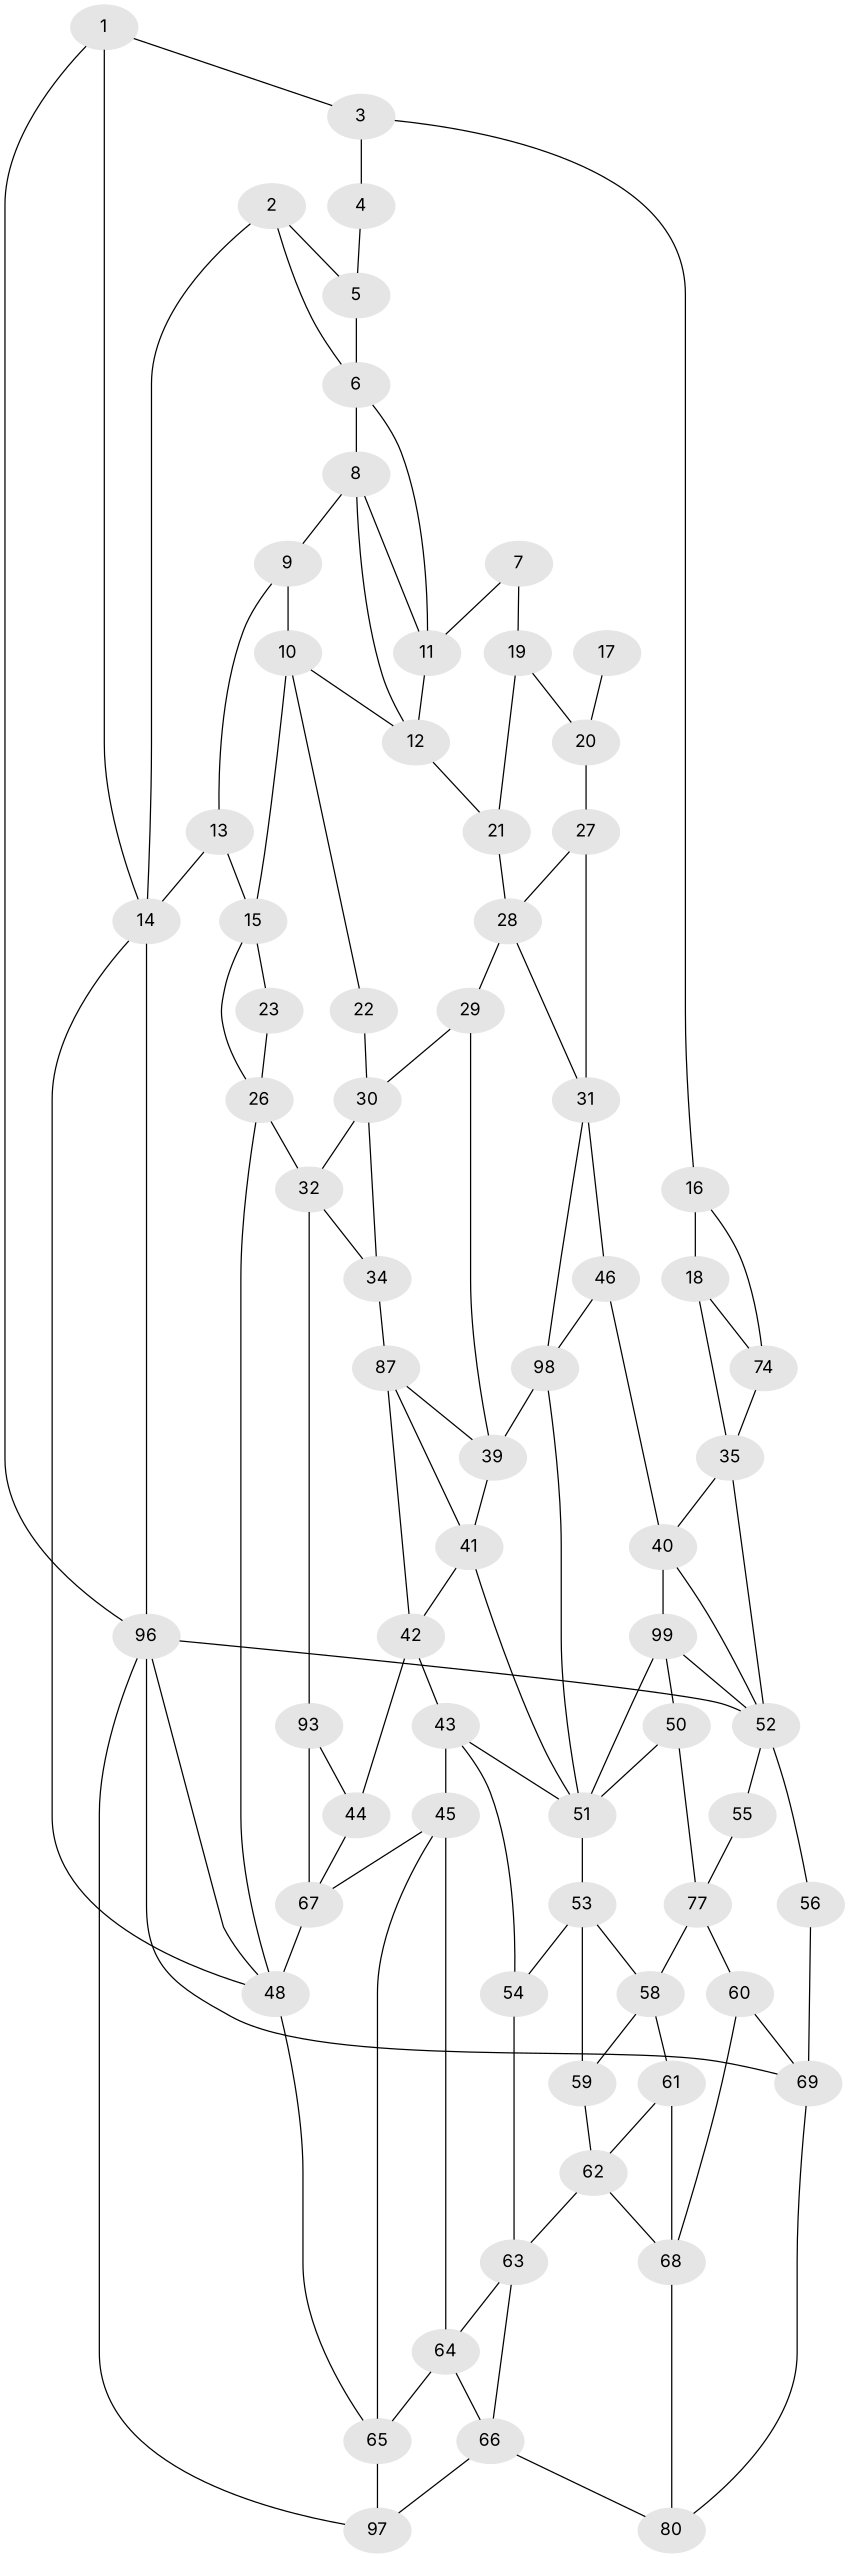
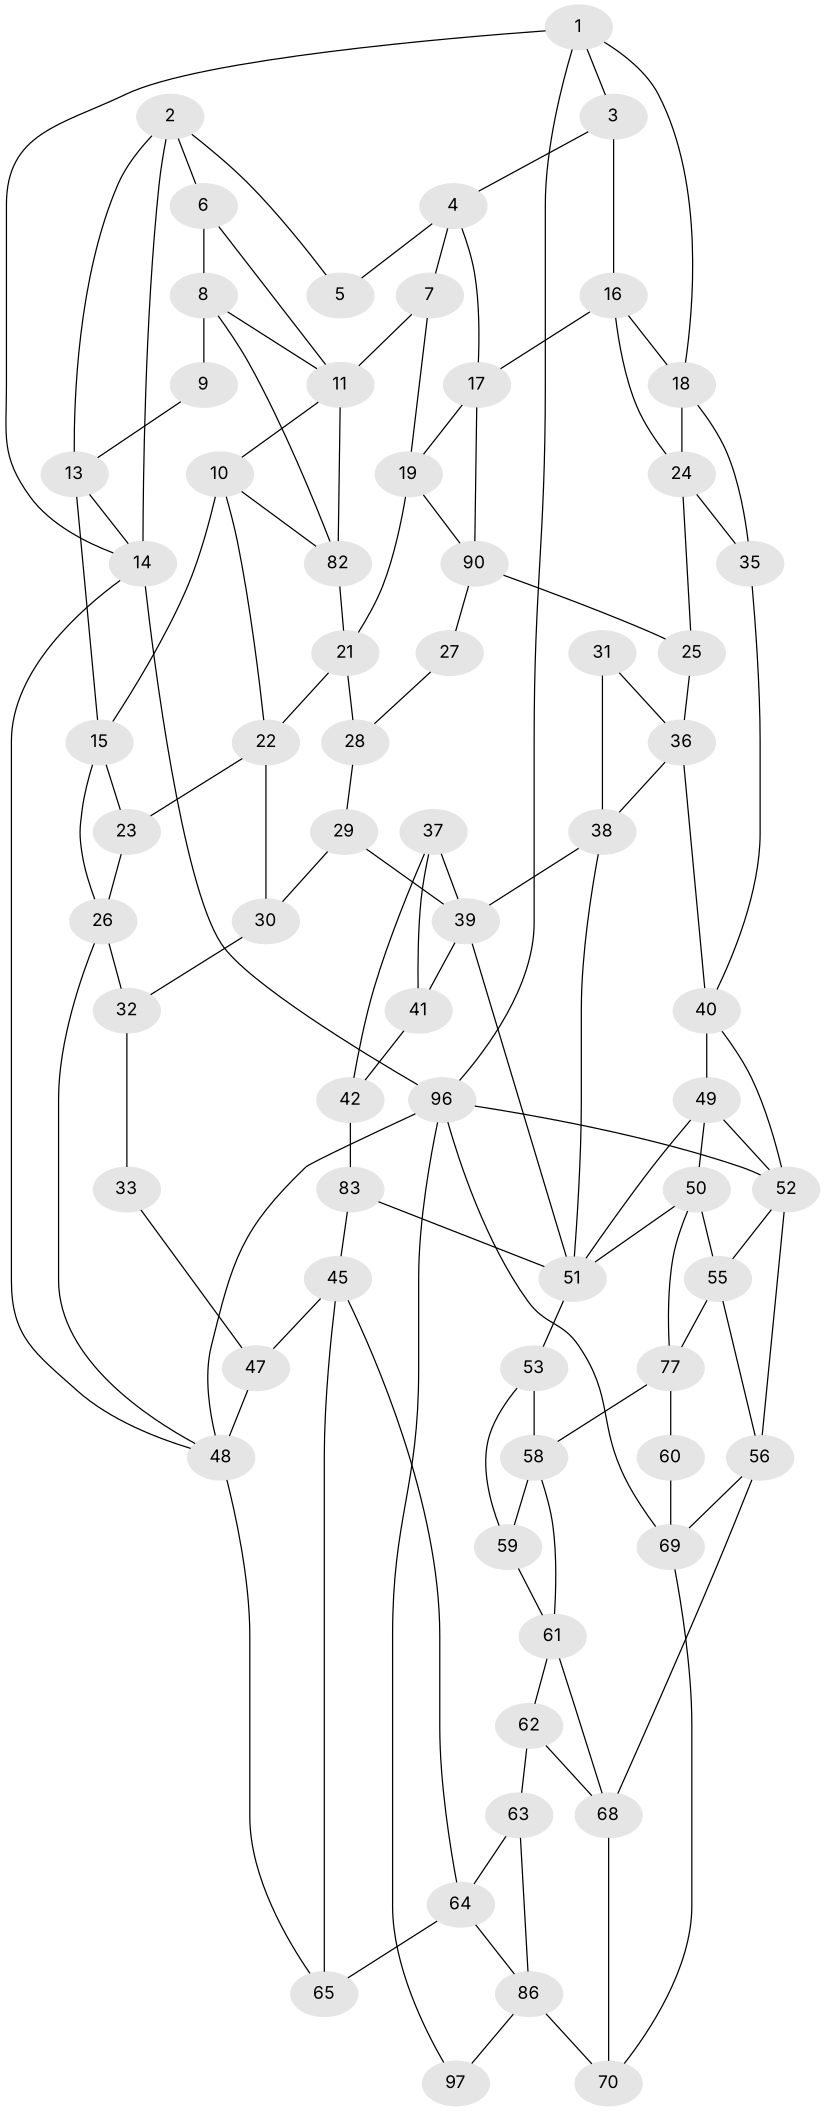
  graph {
    fontname=Inter
    node [color=gray90 fontname=Inter style=filled]
    edge [fontname=Inter weight=1.0]
    1
    3
    14
    18
    n5 [label=96]
    4
    16
    48
-   24 [label=74]
+   24
    35
    52
    n12 [label=97]
    69
    2
    5
    6
    13
    8
    11
    15
    7
    17
    19
-   20
+   20 [label=90]
    9
-   12
+   12 [label=82]
    21
    10
    22
    23
    26
    30
    28
    65
    32
+   25
    27
    40
-   36 [label=46]
+   36
    31
    29
-   34
-   38 [label=98]
-   33 [label=93]
+   38
+   33
    39
    41
-   37 [label=87]
+   37
    51
-   44
-   47 [label=67]
+   47
    42
-   49 [label=99]
+   49
    55
    56
-   43
+   43 [label=83]
    53
    50
    45
-   54
    64
    63
-   66
-   70 [label=80]
+   66 [label=86]
+   70
    n64 [label=77]
    58
    60
    59
    61
    68
    62
    1 -- 3
    1 -- 14
+   1 -- 18
    1 -- n5
    3 -- 4
    3 -- 16
    14 -- n5
    14 -- 48
    18 -- 24
    18 -- 35
    n5 -- 48
    n5 -- 52
    n5 -- n12
    n5 -- 69
    4 -- 5
+   4 -- 7
+   4 -- 17
    16 -- 18
    16 -- 24
+   16 -- 17
    48 -- 65
    24 -- 35
-   35 -- 52
+   24 -- 25
    35 -- 40
    52 -- 55
    52 -- 56
    69 -- 70
    2 -- 14
    2 -- 5
    2 -- 6
-   5 -- 6
+   2 -- 13
    6 -- 8
    6 -- 11
    13 -- 14
    13 -- 15
    8 -- 11
    8 -- 9
    8 -- 12
    11 -- 12
    15 -- 23
    15 -- 26
    7 -- 11
    7 -- 19
+   17 -- 19
    17 -- 20
    19 -- 20
    19 -- 21
+   20 -- 25
    20 -- 27
    9 -- 13
-   9 -- 10
+   11 -- 10
    12 -- 21
+   21 -- 22
    21 -- 28
    10 -- 15
    10 -- 12
    10 -- 22
+   22 -- 23
    22 -- 30
    23 -- 26
    26 -- 48
    26 -- 32
    30 -- 32
-   30 -- 34
-   28 -- 31
    28 -- 29
-   65 -- n12
-   32 -- 34
    32 -- 33
+   25 -- 36
    27 -- 28
-   27 -- 31
    40 -- 52
    40 -- 49 [weight=2.0]
    36 -- 40
    36 -- 38
    31 -- 36
    31 -- 38
    29 -- 30
    29 -- 39
-   34 -- 37
    38 -- 39
    38 -- 51
-   33 -- 44
    33 -- 47
    39 -- 41
-   41 -- 51
+   39 -- 51
    41 -- 42
    37 -- 39
    37 -- 41
    37 -- 42
    51 -- 53
-   44 -- 47 [weight=2.0]
    47 -- 48 [weight=2.0]
-   42 -- 44
    42 -- 43
    49 -- 52
    49 -- 51
    49 -- 50
+   55 -- 56
    55 -- n64
    56 -- 69
    43 -- 51
    43 -- 45
-   43 -- 54
-   53 -- 54
    53 -- 58
    53 -- 59
    50 -- 51
+   50 -- 55
    50 -- n64
    45 -- 65
    45 -- 47
    45 -- 64
-   54 -- 63
    64 -- 65
    64 -- 66
    63 -- 64
    63 -- 66
    66 -- n12
    66 -- 70
    n64 -- 58
    n64 -- 60
    58 -- 59
    58 -- 61
    60 -- 69
-   60 -- 68
-   59 -- 62
+   56 -- 68
+   59 -- 61
    61 -- 68
    61 -- 62
    68 -- 70
    62 -- 63
    62 -- 68
  }
